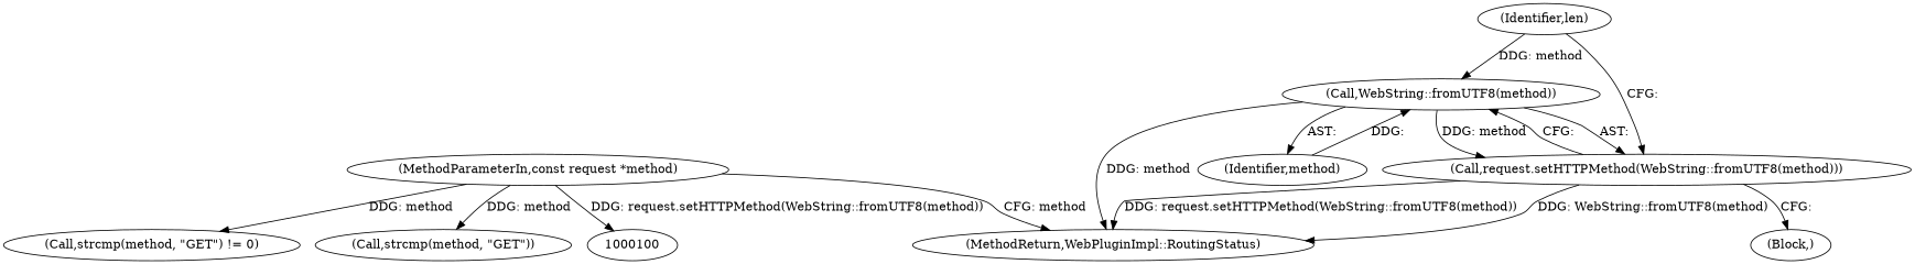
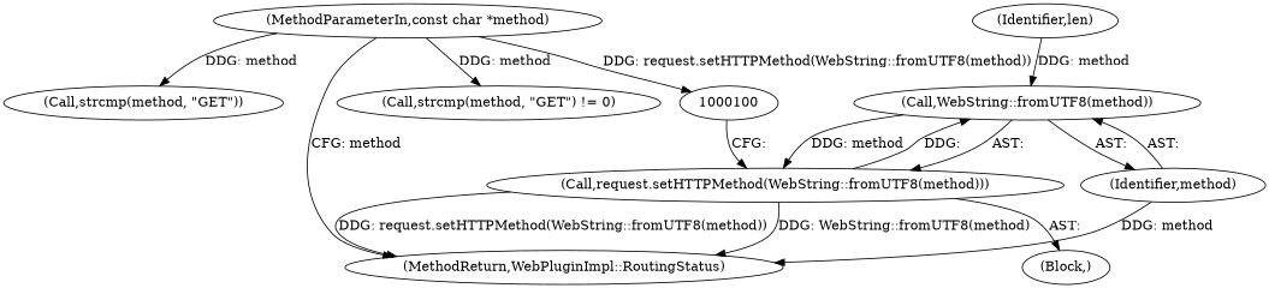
  digraph {
    n1 [label="(Call,WebString::fromUTF8(method))"]
    n2 [label="(Call,request.setHTTPMethod(WebString::fromUTF8(method)))"]
    n3 [label="(Identifier,method)"]
    n4 [label="(MethodReturn,WebPluginImpl::RoutingStatus)"]
    n5 [label="(Block,)"]
-   n6 [label="(MethodParameterIn,const request *method)"]
+   n6 [label="(MethodParameterIn,const char *method)"]
    n7 [label="(Call,strcmp(method, \"GET\") != 0)"]
    n8 [label="(Call,strcmp(method, \"GET\"))"]
    1000100
    n10 [label="(Identifier,len)"]
    n1 -> n2 [label="AST: "]
    n1 -> n2 [label="DDG: method"]
    n1 -> n3 [label="AST: "]
-   n1 -> n4 [label="DDG: method"]
-   n2 -> n1 [label="CFG: "]
+   n3 -> n4 [label="DDG: method"]
+   n2 -> n1 [label="DDG: "]
    n2 -> n4 [label="DDG: WebString::fromUTF8(method)"]
    n2 -> n4 [label="DDG: request.setHTTPMethod(WebString::fromUTF8(method))"]
-   n2 -> n5 [label="CFG: "]
-   n3 -> n1 [label="DDG: "]
+   n2 -> n5 [label="AST: "]
+   n3 -> n1 [label="AST: "]
    n6 -> n4 [label="CFG: method"]
    n6 -> n7 [label="DDG: method"]
    n6 -> n8 [label="DDG: method"]
    n6 -> 1000100 [label="DDG: request.setHTTPMethod(WebString::fromUTF8(method))"]
    n10 -> n1 [label="DDG: method"]
-   n10 -> n2 [label="CFG: "]
+   1000100 -> n2 [label="CFG: "]
  }
